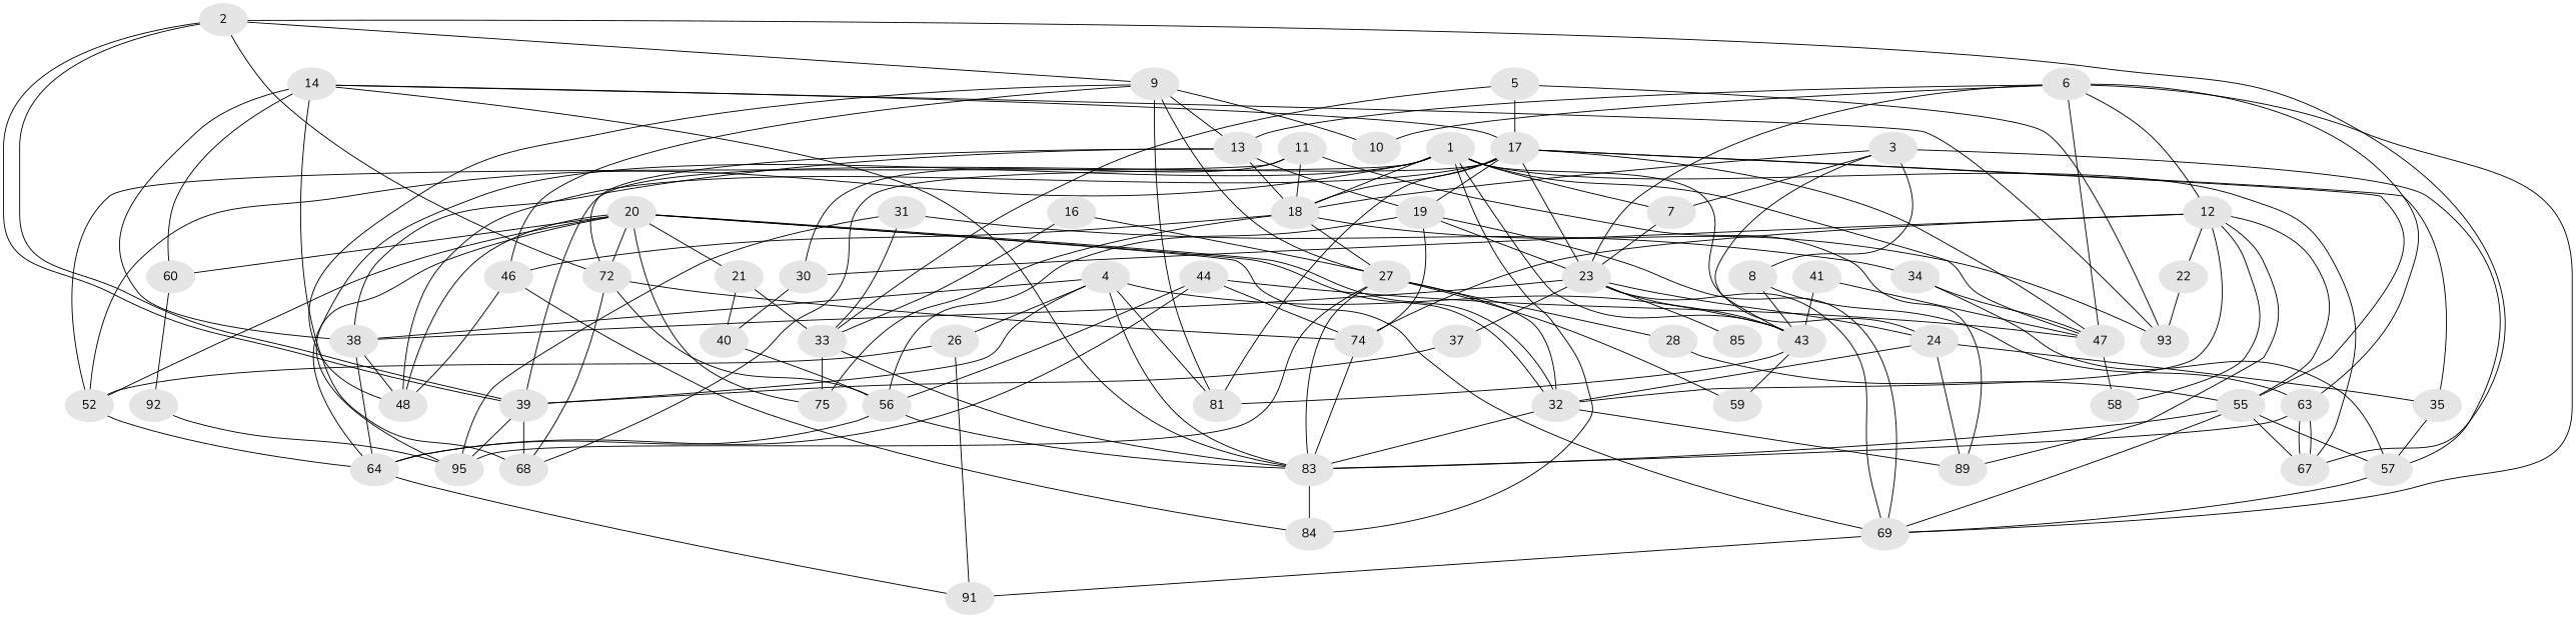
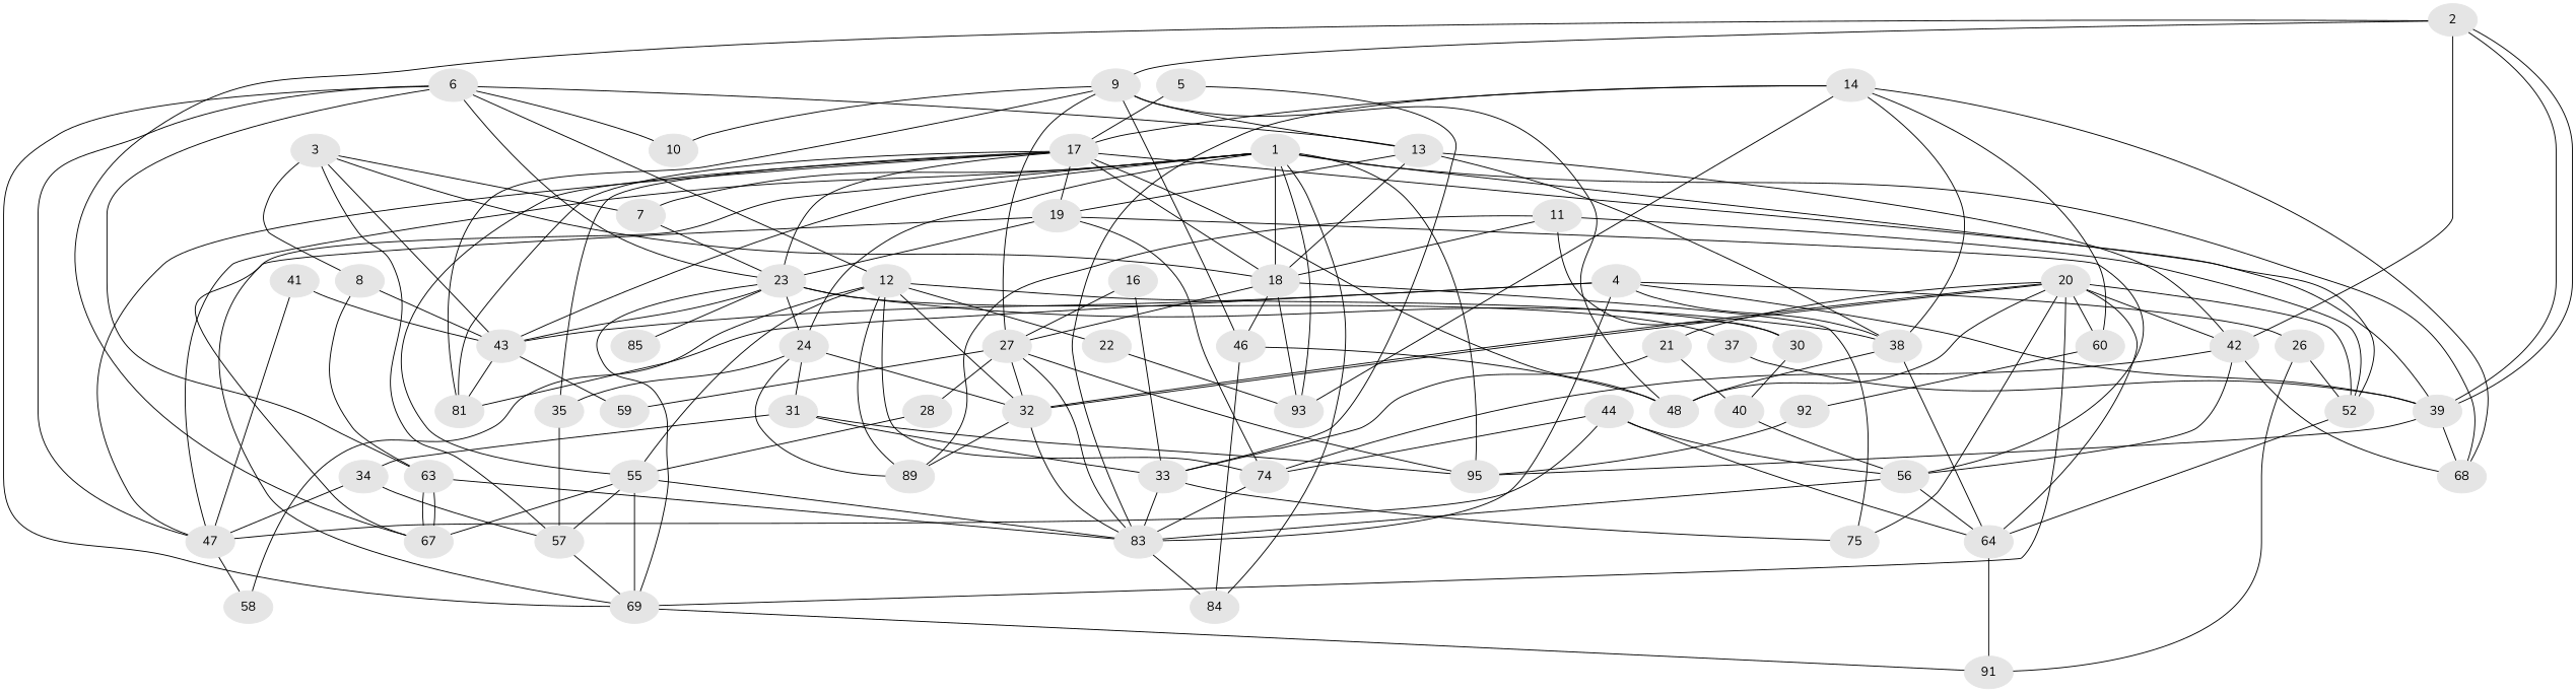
  graph {
    fontname=Nunito
    node [color=gray90 fontname=Nunito style=filled]
    edge [fontname=Nunito]
    1 [super="+80"]
    7
    18 [super="+29"]
    24 [super="+86"]
    43 [super="+62"]
    47 [super="+70"]
    52
    67 [super="+100"]
    68
    84
    95
    23 [super="+72"]
    93
    27 [super="+36"]
    46 [super="+102"]
    75
    89
    32 [super="+53"]
    35 [super="+96"]
    31 [super="+65"]
    81 [super="+99"]
    59
    58
    64
    9 [super="+94"]
    10
    13 [super="+15"]
    48 [super="+61"]
    2
    39 [super="+76"]
-   42 [super="+51" label=72]
+   42 [super="+51"]
    74 [super="+98"]
    56 [super="+90"]
    3 [super="+49"]
    8
    57 [super="+79"]
    63 [super="+71"]
    69 [super="+78"]
    4 [super="+88"]
    26 [super="+50"]
    38 [super="+45"]
    83 [super="+103"]
    91
    5 [super="+82"]
    17 [super="+101"]
    33
    55 [super="+97"]
    19
    6 [super="+77"]
    12 [super="+54"]
    30
    22
    37
    85
    28
    11 [super="+73"]
    40
    14 [super="+87"]
    60
    92
    16
    20 [super="+66"]
    21 [super="+25"]
    34
    41
    44
    1 -- 7
    1 -- 18
    1 -- 24
    1 -- 43
    1 -- 47
    1 -- 52
    1 -- 67
    1 -- 68
    1 -- 84
    1 -- 95
    7 -- 23
    18 -- 93
    18 -- 27
    18 -- 46
    18 -- 75
    24 -- 89
    24 -- 32
    24 -- 35
+   24 -- 31
    43 -- 81
    43 -- 59
    47 -- 58
    52 -- 64
    23 -- 24
    23 -- 43
    23 -- 69
    23 -- 38 [weight=2]
    23 -- 37
    23 -- 85 [weight=2]
    27 -- 95
    27 -- 32
    27 -- 59
    27 -- 83
    27 -- 28
    46 -- 84
    46 -- 48
    32 -- 89
    32 -- 83
    35 -- 57
    31 -- 95
    31 -- 33
    31 -- 34
    64 -- 91
    9 -- 27
    9 -- 46
    9 -- 81
    9 -- 10
    9 -- 13
    9 -- 48
    13 -- 18
    13 -- 42
    13 -- 38 [weight=2]
    13 -- 19
    2 -- 67
    2 -- 9
    2 -- 39
    2 -- 39
    2 -- 42
    39 -- 68
    39 -- 95
    42 -- 68
    42 -- 74
    42 -- 56
    74 -- 83
    56 -- 64
    56 -- 83
    3 -- 7
    3 -- 18
    3 -- 43
    3 -- 8
    3 -- 57
    8 -- 43
    8 -- 63
    57 -- 69
    63 -- 67
    63 -- 67
    63 -- 83
    69 -- 91
    4 -- 43
    4 -- 81
    4 -- 39
    4 -- 26
    4 -- 38
    4 -- 83
    26 -- 52
    26 -- 91
    38 -- 64
    38 -- 48
    83 -- 84
-   5 -- 93
+   1 -- 93
    5 -- 17 [weight=2]
    5 -- 33
    17 -- 18
    17 -- 47
    17 -- 23
    17 -- 35
    17 -- 81
    17 -- 48
    17 -- 39
    17 -- 55
    17 -- 19
    33 -- 75
    33 -- 83
    55 -- 67
    55 -- 57
    55 -- 69
    55 -- 83
    19 -- 23
    19 -- 74
    19 -- 56
    19 -- 69
    6 -- 47
    6 -- 23
    6 -- 10
    6 -- 13
    6 -- 63
    6 -- 69
    6 -- 12
    12 -- 89
    12 -- 32
    12 -- 58
    12 -- 74
    12 -- 55
    12 -- 30
    12 -- 22
    30 -- 40
    22 -- 93
    37 -- 39
    28 -- 55
    11 -- 18
    11 -- 52
    11 -- 89
    11 -- 30
    40 -- 56
    14 -- 68
    14 -- 93
    14 -- 38
    14 -- 83
    14 -- 17
    14 -- 60
    60 -- 92
    92 -- 95
    16 -- 27
    16 -- 33
    20 -- 52
    20 -- 75
    20 -- 32
    20 -- 32
    20 -- 64
    20 -- 48
    20 -- 42
    20 -- 69
    20 -- 60
    20 -- 21
    21 -- 33
    21 -- 40
    34 -- 47
    34 -- 57
    41 -- 43
    41 -- 47
    44 -- 47
    44 -- 64
    44 -- 74
    44 -- 56
  }
